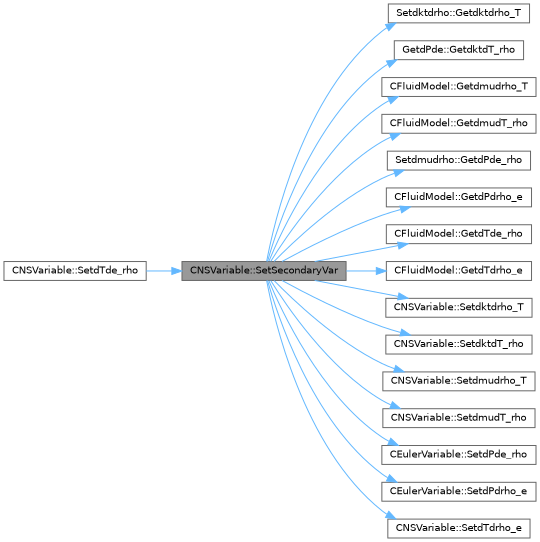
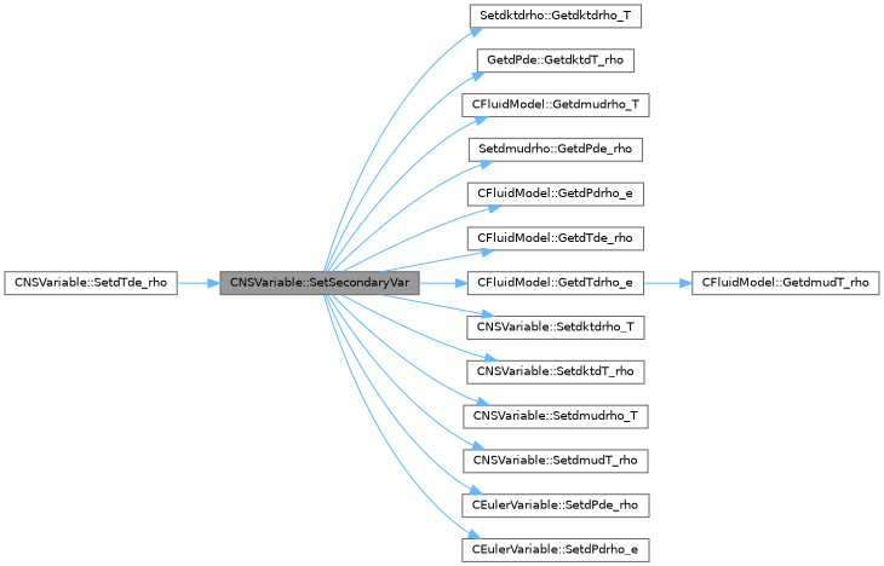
  digraph {
    rankdir=LR
    node [color=grey40 fillcolor=white fontname=Helvetica fontsize=10 shape=box style=filled]
    edge [color=steelblue1 fontname=Helvetica fontsize=10 labelfontname=Helvetica labelfontsize=10 style=solid]
    n1 [color=gray40 fillcolor=grey60 fontcolor=black height=0.2 label="CNSVariable::SetSecondaryVar" width=0.4]
    n2 [height=0.2 label="Setdktdrho::Getdktdrho_T" width=0.4]
    n3 [height=0.2 label="GetdPde::GetdktdT_rho" width=0.4]
    n4 [height=0.2 label="CFluidModel::Getdmudrho_T" width=0.4]
    n5 [height=0.2 label="CFluidModel::GetdmudT_rho" width=0.4]
    n6 [height=0.2 label="Setdmudrho::GetdPde_rho" width=0.4]
    n7 [height=0.2 label="CFluidModel::GetdPdrho_e" width=0.4]
    n8 [height=0.2 label="CFluidModel::GetdTde_rho" width=0.4]
    n9 [height=0.2 label="CFluidModel::GetdTdrho_e" width=0.4]
    n10 [height=0.2 label="CNSVariable::Setdktdrho_T" width=0.4]
    n11 [height=0.2 label="CNSVariable::SetdktdT_rho" width=0.4]
    n12 [height=0.2 label="CNSVariable::Setdmudrho_T" width=0.4]
    n13 [height=0.2 label="CNSVariable::SetdmudT_rho" width=0.4]
    n14 [height=0.2 label="CEulerVariable::SetdPde_rho" width=0.4]
    n15 [height=0.2 label="CEulerVariable::SetdPdrho_e" width=0.4]
-   n16 [height=0.2 label="CNSVariable::SetdTdrho_e" width=0.4]
    n17 [height=0.2 label="CNSVariable::SetdTde_rho" width=0.4]
    n1 -> n2
    n1 -> n3
    n1 -> n4
-   n1 -> n5
+   n9 -> n5
    n1 -> n6
    n1 -> n7
    n1 -> n8
    n1 -> n9
    n1 -> n10
    n1 -> n11
    n1 -> n12
    n1 -> n13
    n1 -> n14
    n1 -> n15
-   n1 -> n16
    n17 -> n1
  }
